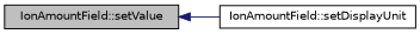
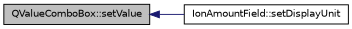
  digraph {
    rankdir=LR
    node [color=black fontname=Helvetica fontsize=10 shape=record style=filled]
-   n1 [fillcolor=grey75 fontcolor=black height=0.2 label="IonAmountField::setValue" width=0.4]
+   n1 [fillcolor=grey75 fontcolor=black height=0.2 label="QValueComboBox::setValue" width=0.4]
    n2 [fillcolor=white height=0.2 label="IonAmountField::setDisplayUnit" width=0.4]
    n1 -> n2 [color=midnightblue dir=back fontname=Helvetica fontsize=10 labelfontname=Helvetica labelfontsize=10 style=solid]
  }
